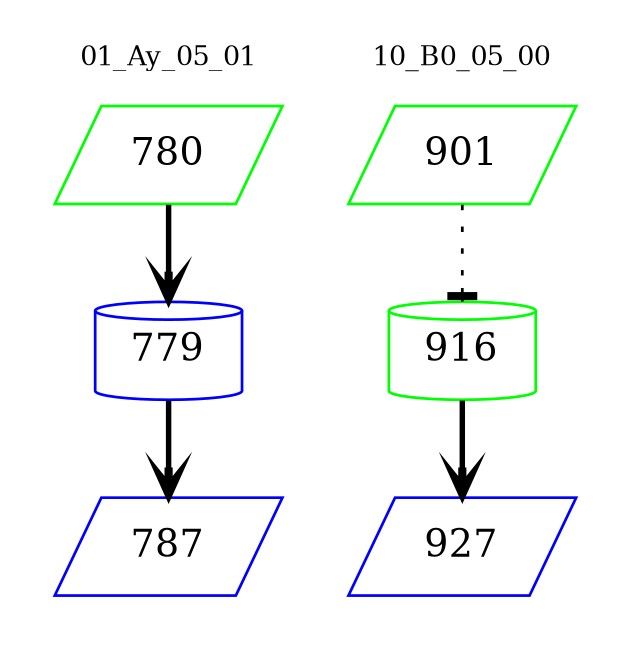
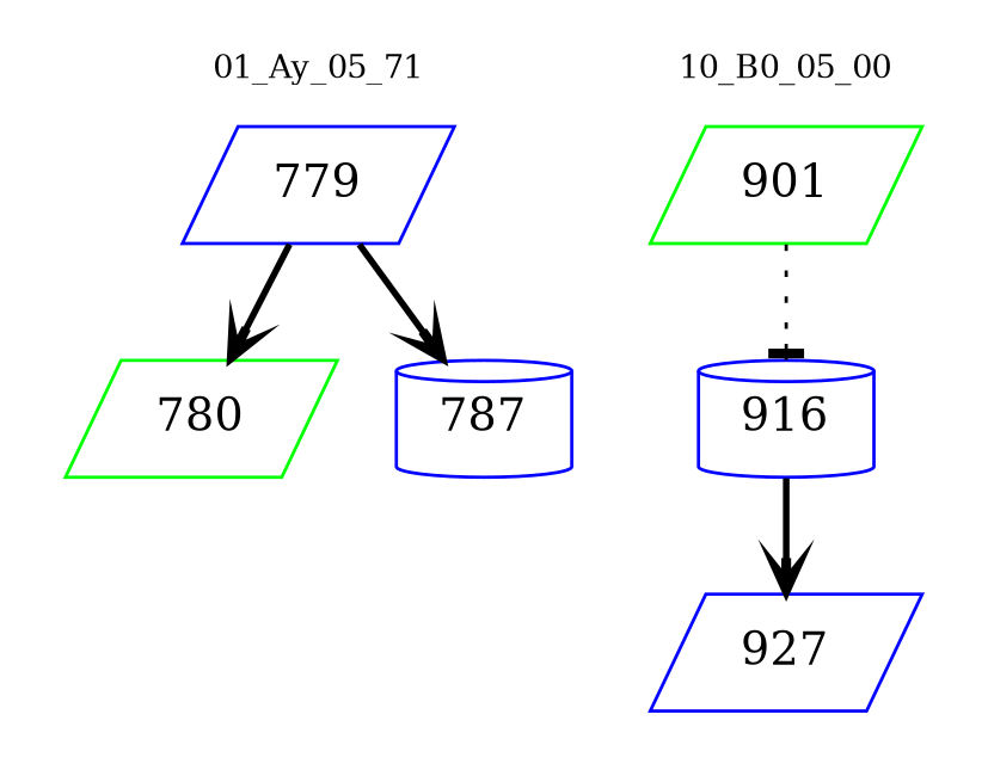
  digraph {
    node [color=blue shape=cylinder]
    edge [arrowhead=vee color=black style=bold]
-   n1 [label=779]
+   n1 [label=779 shape=parallelogram]
    n2 [color=green label=780 shape=parallelogram]
-   n3 [label=787 shape=parallelogram]
-   n4 [color=green label=916]
+   n3 [label=787]
+   n4 [label=916]
    n5 [color=green label=901 shape=parallelogram]
    n6 [label=927 shape=parallelogram]
    subgraph cluster_1 {
      color=white
      fontsize=10
-     label="01_Ay_05_01"
+     label="01_Ay_05_71"
      n1
      n2
      n3
    }
    subgraph cluster_2 {
      color=white
      fontsize=10
      label="10_B0_05_00"
      n4
      n5
      n6
    }
-   n2 -> n1
+   n1 -> n2
    n1 -> n3
    n4 -> n6
    n5 -> n4 [arrowhead=tee style=dotted]
  }
